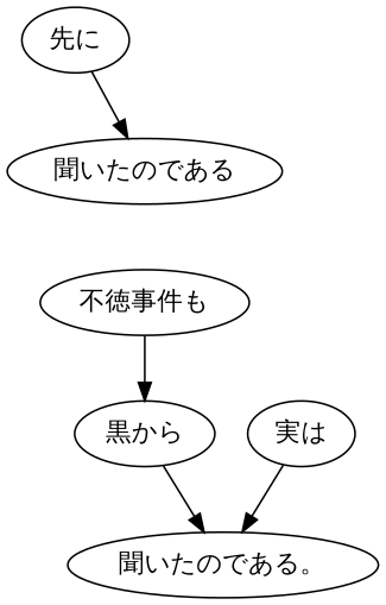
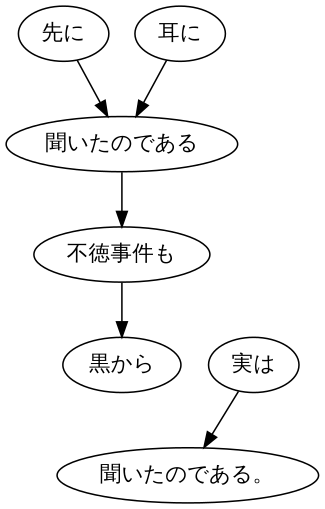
  digraph {
    n1 [label="先に"]
    n2 [label="聞いたのである"]
    n3 [label="不徳事件も"]
+   n4 [label="耳に"]
    n5 [label="黒から"]
    n6 [label="聞いたのである。"]
    n7 [label="実は"]
    n1 -> n2
+   n2 -> n3
    n3 -> n5
-   n5 -> n6
+   n4 -> n2
    n7 -> n6
  }
